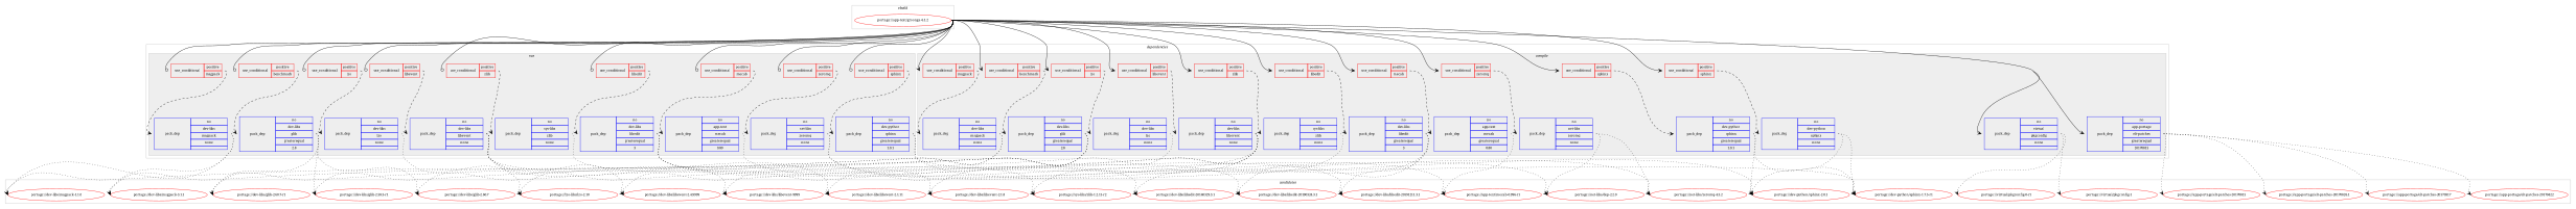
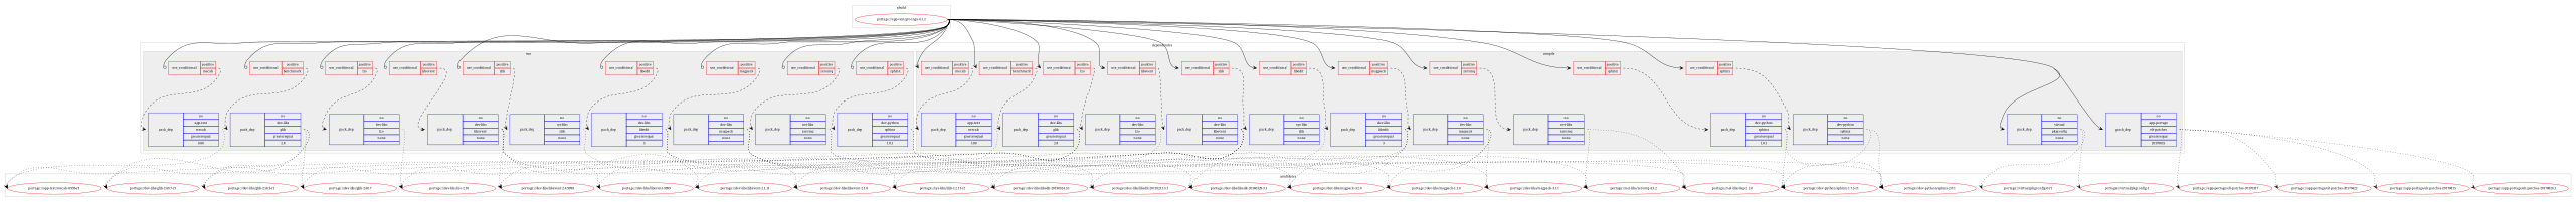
  digraph {
    compound=true
    concentrate=true
    fontname="Noto Serif"
    fontsize=10
    newrank=true
    rankdir=TB
    ranksep=1.5
    node [color=red fontname="Noto Serif" fontsize=10 shape=none]
    edge [arrowhead=vee fontname="Noto Serif" headport=w style=dotted tailport=e weight=100]
    n1 [label="portage://app-text/groonga-6.1.2" width=4 shape=""]
    n2 [color=blue label=<<TABLE BORDER="0" CELLBORDER="1" CELLSPACING="0" CELLPADDING="4" WIDTH="220"><TR><TD ROWSPAN="6" CELLPADDING="30">pack_dep</TD></TR><TR><TD WIDTH="110">no</TD></TR><TR><TD>dev-libs</TD></TR><TR><TD>glib</TD></TR><TR><TD>greaterequal</TD></TR><TR><TD>2.8</TD></TR></TABLE>>]
    n3 [label=<<TABLE BORDER="0" CELLBORDER="1" CELLSPACING="0" CELLPADDING="4"><TR><TD ROWSPAN="3" CELLPADDING="10">use_conditional</TD></TR><TR><TD>positive</TD></TR><TR><TD>benchmark</TD></TR></TABLE>>]
    n4 [color=blue label=<<TABLE BORDER="0" CELLBORDER="1" CELLSPACING="0" CELLPADDING="4" WIDTH="220"><TR><TD ROWSPAN="6" CELLPADDING="30">pack_dep</TD></TR><TR><TD WIDTH="110">no</TD></TR><TR><TD>dev-libs</TD></TR><TR><TD>libedit</TD></TR><TR><TD>greaterequal</TD></TR><TR><TD>3</TD></TR></TABLE>>]
    n5 [label=<<TABLE BORDER="0" CELLBORDER="1" CELLSPACING="0" CELLPADDING="4"><TR><TD ROWSPAN="3" CELLPADDING="10">use_conditional</TD></TR><TR><TD>positive</TD></TR><TR><TD>libedit</TD></TR></TABLE>>]
    n6 [color=blue label=<<TABLE BORDER="0" CELLBORDER="1" CELLSPACING="0" CELLPADDING="4" WIDTH="220"><TR><TD ROWSPAN="6" CELLPADDING="30">pack_dep</TD></TR><TR><TD WIDTH="110">no</TD></TR><TR><TD>dev-libs</TD></TR><TR><TD>libevent</TD></TR><TR><TD>none</TD></TR><TR><TD></TD></TR></TABLE>>]
    n7 [label=<<TABLE BORDER="0" CELLBORDER="1" CELLSPACING="0" CELLPADDING="4"><TR><TD ROWSPAN="3" CELLPADDING="10">use_conditional</TD></TR><TR><TD>positive</TD></TR><TR><TD>libevent</TD></TR></TABLE>>]
    n8 [color=blue label=<<TABLE BORDER="0" CELLBORDER="1" CELLSPACING="0" CELLPADDING="4" WIDTH="220"><TR><TD ROWSPAN="6" CELLPADDING="30">pack_dep</TD></TR><TR><TD WIDTH="110">no</TD></TR><TR><TD>dev-libs</TD></TR><TR><TD>lzo</TD></TR><TR><TD>none</TD></TR><TR><TD></TD></TR></TABLE>>]
    n9 [label=<<TABLE BORDER="0" CELLBORDER="1" CELLSPACING="0" CELLPADDING="4"><TR><TD ROWSPAN="3" CELLPADDING="10">use_conditional</TD></TR><TR><TD>positive</TD></TR><TR><TD>lzo</TD></TR></TABLE>>]
    n10 [color=blue label=<<TABLE BORDER="0" CELLBORDER="1" CELLSPACING="0" CELLPADDING="4" WIDTH="220"><TR><TD ROWSPAN="6" CELLPADDING="30">pack_dep</TD></TR><TR><TD WIDTH="110">no</TD></TR><TR><TD>app-text</TD></TR><TR><TD>mecab</TD></TR><TR><TD>greaterequal</TD></TR><TR><TD>0.80</TD></TR></TABLE>>]
    n11 [label=<<TABLE BORDER="0" CELLBORDER="1" CELLSPACING="0" CELLPADDING="4"><TR><TD ROWSPAN="3" CELLPADDING="10">use_conditional</TD></TR><TR><TD>positive</TD></TR><TR><TD>mecab</TD></TR></TABLE>>]
    n12 [color=blue label=<<TABLE BORDER="0" CELLBORDER="1" CELLSPACING="0" CELLPADDING="4" WIDTH="220"><TR><TD ROWSPAN="6" CELLPADDING="30">pack_dep</TD></TR><TR><TD WIDTH="110">no</TD></TR><TR><TD>dev-libs</TD></TR><TR><TD>msgpack</TD></TR><TR><TD>none</TD></TR><TR><TD></TD></TR></TABLE>>]
    n13 [label=<<TABLE BORDER="0" CELLBORDER="1" CELLSPACING="0" CELLPADDING="4"><TR><TD ROWSPAN="3" CELLPADDING="10">use_conditional</TD></TR><TR><TD>positive</TD></TR><TR><TD>msgpack</TD></TR></TABLE>>]
    n14 [color=blue label=<<TABLE BORDER="0" CELLBORDER="1" CELLSPACING="0" CELLPADDING="4" WIDTH="220"><TR><TD ROWSPAN="6" CELLPADDING="30">pack_dep</TD></TR><TR><TD WIDTH="110">no</TD></TR><TR><TD>dev-python</TD></TR><TR><TD>sphinx</TD></TR><TR><TD>greaterequal</TD></TR><TR><TD>1.0.1</TD></TR></TABLE>>]
    n15 [label=<<TABLE BORDER="0" CELLBORDER="1" CELLSPACING="0" CELLPADDING="4"><TR><TD ROWSPAN="3" CELLPADDING="10">use_conditional</TD></TR><TR><TD>positive</TD></TR><TR><TD>sphinx</TD></TR></TABLE>>]
    n16 [color=blue label=<<TABLE BORDER="0" CELLBORDER="1" CELLSPACING="0" CELLPADDING="4" WIDTH="220"><TR><TD ROWSPAN="6" CELLPADDING="30">pack_dep</TD></TR><TR><TD WIDTH="110">no</TD></TR><TR><TD>dev-python</TD></TR><TR><TD>sphinx</TD></TR><TR><TD>none</TD></TR><TR><TD></TD></TR></TABLE>>]
    n17 [label=<<TABLE BORDER="0" CELLBORDER="1" CELLSPACING="0" CELLPADDING="4"><TR><TD ROWSPAN="3" CELLPADDING="10">use_conditional</TD></TR><TR><TD>positive</TD></TR><TR><TD>sphinx</TD></TR></TABLE>>]
    n18 [color=blue label=<<TABLE BORDER="0" CELLBORDER="1" CELLSPACING="0" CELLPADDING="4" WIDTH="220"><TR><TD ROWSPAN="6" CELLPADDING="30">pack_dep</TD></TR><TR><TD WIDTH="110">no</TD></TR><TR><TD>net-libs</TD></TR><TR><TD>zeromq</TD></TR><TR><TD>none</TD></TR><TR><TD></TD></TR></TABLE>>]
    n19 [label=<<TABLE BORDER="0" CELLBORDER="1" CELLSPACING="0" CELLPADDING="4"><TR><TD ROWSPAN="3" CELLPADDING="10">use_conditional</TD></TR><TR><TD>positive</TD></TR><TR><TD>zeromq</TD></TR></TABLE>>]
    n20 [color=blue label=<<TABLE BORDER="0" CELLBORDER="1" CELLSPACING="0" CELLPADDING="4" WIDTH="220"><TR><TD ROWSPAN="6" CELLPADDING="30">pack_dep</TD></TR><TR><TD WIDTH="110">no</TD></TR><TR><TD>sys-libs</TD></TR><TR><TD>zlib</TD></TR><TR><TD>none</TD></TR><TR><TD></TD></TR></TABLE>>]
    n21 [label=<<TABLE BORDER="0" CELLBORDER="1" CELLSPACING="0" CELLPADDING="4"><TR><TD ROWSPAN="3" CELLPADDING="10">use_conditional</TD></TR><TR><TD>positive</TD></TR><TR><TD>zlib</TD></TR></TABLE>>]
    n22 [color=blue label=<<TABLE BORDER="0" CELLBORDER="1" CELLSPACING="0" CELLPADDING="4" WIDTH="220"><TR><TD ROWSPAN="6" CELLPADDING="30">pack_dep</TD></TR><TR><TD WIDTH="110">no</TD></TR><TR><TD>app-portage</TD></TR><TR><TD>elt-patches</TD></TR><TR><TD>greaterequal</TD></TR><TR><TD>20170815</TD></TR></TABLE>>]
    n23 [color=blue label=<<TABLE BORDER="0" CELLBORDER="1" CELLSPACING="0" CELLPADDING="4" WIDTH="220"><TR><TD ROWSPAN="6" CELLPADDING="30">pack_dep</TD></TR><TR><TD WIDTH="110">no</TD></TR><TR><TD>virtual</TD></TR><TR><TD>pkgconfig</TD></TR><TR><TD>none</TD></TR><TR><TD></TD></TR></TABLE>>]
    n24 [color=blue label=<<TABLE BORDER="0" CELLBORDER="1" CELLSPACING="0" CELLPADDING="4" WIDTH="220"><TR><TD ROWSPAN="6" CELLPADDING="30">pack_dep</TD></TR><TR><TD WIDTH="110">no</TD></TR><TR><TD>dev-libs</TD></TR><TR><TD>glib</TD></TR><TR><TD>greaterequal</TD></TR><TR><TD>2.8</TD></TR></TABLE>>]
    n25 [label=<<TABLE BORDER="0" CELLBORDER="1" CELLSPACING="0" CELLPADDING="4"><TR><TD ROWSPAN="3" CELLPADDING="10">use_conditional</TD></TR><TR><TD>positive</TD></TR><TR><TD>benchmark</TD></TR></TABLE>>]
    n26 [color=blue label=<<TABLE BORDER="0" CELLBORDER="1" CELLSPACING="0" CELLPADDING="4" WIDTH="220"><TR><TD ROWSPAN="6" CELLPADDING="30">pack_dep</TD></TR><TR><TD WIDTH="110">no</TD></TR><TR><TD>dev-libs</TD></TR><TR><TD>libedit</TD></TR><TR><TD>greaterequal</TD></TR><TR><TD>3</TD></TR></TABLE>>]
    n27 [label=<<TABLE BORDER="0" CELLBORDER="1" CELLSPACING="0" CELLPADDING="4"><TR><TD ROWSPAN="3" CELLPADDING="10">use_conditional</TD></TR><TR><TD>positive</TD></TR><TR><TD>libedit</TD></TR></TABLE>>]
    n28 [color=blue label=<<TABLE BORDER="0" CELLBORDER="1" CELLSPACING="0" CELLPADDING="4" WIDTH="220"><TR><TD ROWSPAN="6" CELLPADDING="30">pack_dep</TD></TR><TR><TD WIDTH="110">no</TD></TR><TR><TD>dev-libs</TD></TR><TR><TD>libevent</TD></TR><TR><TD>none</TD></TR><TR><TD></TD></TR></TABLE>>]
    n29 [label=<<TABLE BORDER="0" CELLBORDER="1" CELLSPACING="0" CELLPADDING="4"><TR><TD ROWSPAN="3" CELLPADDING="10">use_conditional</TD></TR><TR><TD>positive</TD></TR><TR><TD>libevent</TD></TR></TABLE>>]
    n30 [color=blue label=<<TABLE BORDER="0" CELLBORDER="1" CELLSPACING="0" CELLPADDING="4" WIDTH="220"><TR><TD ROWSPAN="6" CELLPADDING="30">pack_dep</TD></TR><TR><TD WIDTH="110">no</TD></TR><TR><TD>dev-libs</TD></TR><TR><TD>lzo</TD></TR><TR><TD>none</TD></TR><TR><TD></TD></TR></TABLE>>]
    n31 [label=<<TABLE BORDER="0" CELLBORDER="1" CELLSPACING="0" CELLPADDING="4"><TR><TD ROWSPAN="3" CELLPADDING="10">use_conditional</TD></TR><TR><TD>positive</TD></TR><TR><TD>lzo</TD></TR></TABLE>>]
    n32 [color=blue label=<<TABLE BORDER="0" CELLBORDER="1" CELLSPACING="0" CELLPADDING="4" WIDTH="220"><TR><TD ROWSPAN="6" CELLPADDING="30">pack_dep</TD></TR><TR><TD WIDTH="110">no</TD></TR><TR><TD>dev-libs</TD></TR><TR><TD>msgpack</TD></TR><TR><TD>none</TD></TR><TR><TD></TD></TR></TABLE>>]
    n33 [label=<<TABLE BORDER="0" CELLBORDER="1" CELLSPACING="0" CELLPADDING="4"><TR><TD ROWSPAN="3" CELLPADDING="10">use_conditional</TD></TR><TR><TD>positive</TD></TR><TR><TD>msgpack</TD></TR></TABLE>>]
    n34 [color=blue label=<<TABLE BORDER="0" CELLBORDER="1" CELLSPACING="0" CELLPADDING="4" WIDTH="220"><TR><TD ROWSPAN="6" CELLPADDING="30">pack_dep</TD></TR><TR><TD WIDTH="110">no</TD></TR><TR><TD>app-text</TD></TR><TR><TD>mecab</TD></TR><TR><TD>greaterequal</TD></TR><TR><TD>0.80</TD></TR></TABLE>>]
    n35 [label=<<TABLE BORDER="0" CELLBORDER="1" CELLSPACING="0" CELLPADDING="4"><TR><TD ROWSPAN="3" CELLPADDING="10">use_conditional</TD></TR><TR><TD>positive</TD></TR><TR><TD>mecab</TD></TR></TABLE>>]
    n36 [color=blue label=<<TABLE BORDER="0" CELLBORDER="1" CELLSPACING="0" CELLPADDING="4" WIDTH="220"><TR><TD ROWSPAN="6" CELLPADDING="30">pack_dep</TD></TR><TR><TD WIDTH="110">no</TD></TR><TR><TD>dev-python</TD></TR><TR><TD>sphinx</TD></TR><TR><TD>greaterequal</TD></TR><TR><TD>1.0.1</TD></TR></TABLE>>]
    n37 [label=<<TABLE BORDER="0" CELLBORDER="1" CELLSPACING="0" CELLPADDING="4"><TR><TD ROWSPAN="3" CELLPADDING="10">use_conditional</TD></TR><TR><TD>positive</TD></TR><TR><TD>sphinx</TD></TR></TABLE>>]
    n38 [color=blue label=<<TABLE BORDER="0" CELLBORDER="1" CELLSPACING="0" CELLPADDING="4" WIDTH="220"><TR><TD ROWSPAN="6" CELLPADDING="30">pack_dep</TD></TR><TR><TD WIDTH="110">no</TD></TR><TR><TD>net-libs</TD></TR><TR><TD>zeromq</TD></TR><TR><TD>none</TD></TR><TR><TD></TD></TR></TABLE>>]
    n39 [label=<<TABLE BORDER="0" CELLBORDER="1" CELLSPACING="0" CELLPADDING="4"><TR><TD ROWSPAN="3" CELLPADDING="10">use_conditional</TD></TR><TR><TD>positive</TD></TR><TR><TD>zeromq</TD></TR></TABLE>>]
    n40 [color=blue label=<<TABLE BORDER="0" CELLBORDER="1" CELLSPACING="0" CELLPADDING="4" WIDTH="220"><TR><TD ROWSPAN="6" CELLPADDING="30">pack_dep</TD></TR><TR><TD WIDTH="110">no</TD></TR><TR><TD>sys-libs</TD></TR><TR><TD>zlib</TD></TR><TR><TD>none</TD></TR><TR><TD></TD></TR></TABLE>>]
    n41 [label=<<TABLE BORDER="0" CELLBORDER="1" CELLSPACING="0" CELLPADDING="4"><TR><TD ROWSPAN="3" CELLPADDING="10">use_conditional</TD></TR><TR><TD>positive</TD></TR><TR><TD>zlib</TD></TR></TABLE>>]
    n42 [label="portage://dev-libs/libevent-9999" width=4 shape=""]
    n43 [label="portage://dev-libs/libevent-2.4.9999" width=4 shape=""]
    n44 [label="portage://dev-libs/libevent-2.1.8" width=4 shape=""]
    n45 [label="portage://dev-libs/libevent-2.1.11" width=4 shape=""]
    n46 [label="portage://dev-libs/glib-2.60.7-r1" width=4 shape=""]
    n47 [label="portage://dev-libs/glib-2.60.7" width=4 shape=""]
    n48 [label="portage://dev-libs/glib-2.58.3-r1" width=4 shape=""]
    n49 [label="portage://dev-libs/libedit-20191211.3.1" width=4 shape=""]
    n50 [label="portage://dev-libs/libedit-20190324.3.1" width=4 shape=""]
    n51 [label="portage://dev-libs/libedit-20140329.3.1" width=4 shape=""]
-   n52 [label="portage://lzo-libs/lzo-2.10" width=4 shape=""]
+   n52 [label="portage://dev-libs/lzo-2.10" width=4 shape=""]
    n53 [label="portage://app-text/mecab-0.996-r1" width=4 shape=""]
+   n54 [label="portage://dev-libs/msgpack-3.2.0" width=4 shape=""]
    n55 [label="portage://dev-libs/msgpack-3.1.1" width=4 shape=""]
    n56 [label="portage://dev-libs/msgpack-1.1.0" width=4 shape=""]
    n57 [label="portage://dev-python/sphinx-2.0.1" width=4 shape=""]
    n58 [label="portage://dev-python/sphinx-1.7.5-r1" width=4 shape=""]
    n59 [label="portage://net-libs/zeromq-4.3.2" width=4 shape=""]
    n60 [label="portage://net-libs/dep-2.2.0" width=4 shape=""]
    n61 [label="portage://sys-libs/zlib-1.2.11-r2" width=4 shape=""]
    n62 [label="portage://app-portage/elt-patches-20170826.1" width=4 shape=""]
    n63 [label="portage://app-portage/elt-patches-20170815" width=4 shape=""]
    n64 [label="portage://app-portage/elt-patches-20170422" width=4 shape=""]
    n65 [label="portage://app-portage/elt-patches-20170317" width=4 shape=""]
    n66 [label="portage://virtual/pkgconfig-1" width=4 shape=""]
    n67 [label="portage://virtual/pkgconfig-0-r1" width=4 shape=""]
    subgraph cluster_1 {
      color=gray
      label=<<i>ebuild</i>>
      rank=same
      n1
    }
    subgraph cluster_2 {
      color=gray
      label=<<i>dependencies</i>>
      subgraph cluster_3 {
        color=gray
        fillcolor="#eeeeee"
        label=<<i>compile</i>>
        style=filled
        subgraph sub_4 {
          color=gray
          fillcolor="#eeeeee"
          label=<<i>compile</i>>
          style=filled
          n3
          subgraph sub_5 {
            color=gray
            fillcolor="#eeeeee"
            label=<<i>compile</i>>
            style=filled
            n2
          }
        }
        subgraph sub_6 {
          color=gray
          fillcolor="#eeeeee"
          label=<<i>compile</i>>
          style=filled
          n5
          subgraph sub_7 {
            color=gray
            fillcolor="#eeeeee"
            label=<<i>compile</i>>
            style=filled
            n4
          }
        }
        subgraph sub_8 {
          color=gray
          fillcolor="#eeeeee"
          label=<<i>compile</i>>
          style=filled
          n7
          subgraph sub_9 {
            color=gray
            fillcolor="#eeeeee"
            label=<<i>compile</i>>
            style=filled
            n6
          }
        }
        subgraph sub_10 {
          color=gray
          fillcolor="#eeeeee"
          label=<<i>compile</i>>
          style=filled
          n9
          subgraph sub_11 {
            color=gray
            fillcolor="#eeeeee"
            label=<<i>compile</i>>
            style=filled
            n8
          }
        }
        subgraph sub_12 {
          color=gray
          fillcolor="#eeeeee"
          label=<<i>compile</i>>
          style=filled
          n11
          subgraph sub_13 {
            color=gray
            fillcolor="#eeeeee"
            label=<<i>compile</i>>
            style=filled
            n10
          }
        }
        subgraph sub_14 {
          color=gray
          fillcolor="#eeeeee"
          label=<<i>compile</i>>
          style=filled
          n13
          subgraph sub_15 {
            color=gray
            fillcolor="#eeeeee"
            label=<<i>compile</i>>
            style=filled
            n12
          }
        }
        subgraph sub_16 {
          color=gray
          fillcolor="#eeeeee"
          label=<<i>compile</i>>
          style=filled
          n15
          subgraph sub_17 {
            color=gray
            fillcolor="#eeeeee"
            label=<<i>compile</i>>
            style=filled
            n14
          }
        }
        subgraph sub_18 {
          color=gray
          fillcolor="#eeeeee"
          label=<<i>compile</i>>
          style=filled
          n17
          subgraph sub_19 {
            color=gray
            fillcolor="#eeeeee"
            label=<<i>compile</i>>
            style=filled
            n16
          }
        }
        subgraph sub_20 {
          color=gray
          fillcolor="#eeeeee"
          label=<<i>compile</i>>
          style=filled
          n19
          subgraph sub_21 {
            color=gray
            fillcolor="#eeeeee"
            label=<<i>compile</i>>
            style=filled
            n18
          }
        }
        subgraph sub_22 {
          color=gray
          fillcolor="#eeeeee"
          label=<<i>compile</i>>
          style=filled
          n21
          subgraph sub_23 {
            color=gray
            fillcolor="#eeeeee"
            label=<<i>compile</i>>
            style=filled
            n20
          }
        }
        subgraph sub_24 {
          color=gray
          fillcolor="#eeeeee"
          label=<<i>compile</i>>
          style=filled
          n22
        }
        subgraph sub_25 {
          color=gray
          fillcolor="#eeeeee"
          label=<<i>compile</i>>
          style=filled
          n23
        }
      }
      subgraph cluster_26 {
        color=gray
        fillcolor="#eeeeee"
        label=<<i>compile and run</i>>
        style=filled
      }
      subgraph cluster_27 {
        color=gray
        fillcolor="#eeeeee"
        label=<<i>run</i>>
        style=filled
        subgraph sub_28 {
          color=gray
          fillcolor="#eeeeee"
          label=<<i>run</i>>
          style=filled
          n25
          subgraph sub_29 {
            color=gray
            fillcolor="#eeeeee"
            label=<<i>run</i>>
            style=filled
            n24
          }
        }
        subgraph sub_30 {
          color=gray
          fillcolor="#eeeeee"
          label=<<i>run</i>>
          style=filled
          n27
          subgraph sub_31 {
            color=gray
            fillcolor="#eeeeee"
            label=<<i>run</i>>
            style=filled
            n26
          }
        }
        subgraph sub_32 {
          color=gray
          fillcolor="#eeeeee"
          label=<<i>run</i>>
          style=filled
          n29
          subgraph sub_33 {
            color=gray
            fillcolor="#eeeeee"
            label=<<i>run</i>>
            style=filled
            n28
          }
        }
        subgraph sub_34 {
          color=gray
          fillcolor="#eeeeee"
          label=<<i>run</i>>
          style=filled
          n31
          subgraph sub_35 {
            color=gray
            fillcolor="#eeeeee"
            label=<<i>run</i>>
            style=filled
            n30
          }
        }
        subgraph sub_36 {
          color=gray
          fillcolor="#eeeeee"
          label=<<i>run</i>>
          style=filled
          n33
          subgraph sub_37 {
            color=gray
            fillcolor="#eeeeee"
            label=<<i>run</i>>
            style=filled
            n32
          }
        }
        subgraph sub_38 {
          color=gray
          fillcolor="#eeeeee"
          label=<<i>run</i>>
          style=filled
          n35
          subgraph sub_39 {
            color=gray
            fillcolor="#eeeeee"
            label=<<i>run</i>>
            style=filled
            n34
          }
        }
        subgraph sub_40 {
          color=gray
          fillcolor="#eeeeee"
          label=<<i>run</i>>
          style=filled
          n37
          subgraph sub_41 {
            color=gray
            fillcolor="#eeeeee"
            label=<<i>run</i>>
            style=filled
            n36
          }
        }
        subgraph sub_42 {
          color=gray
          fillcolor="#eeeeee"
          label=<<i>run</i>>
          style=filled
          n39
          subgraph sub_43 {
            color=gray
            fillcolor="#eeeeee"
            label=<<i>run</i>>
            style=filled
            n38
          }
        }
        subgraph sub_44 {
          color=gray
          fillcolor="#eeeeee"
          label=<<i>run</i>>
          style=filled
          n41
          subgraph sub_45 {
            color=gray
            fillcolor="#eeeeee"
            label=<<i>run</i>>
            style=filled
            n40
          }
        }
      }
    }
    subgraph cluster_46 {
      color=gray
      label=<<i>candidates</i>>
      rank=same
      subgraph sub_47 {
        color=black
        label=<<i>candidates</i>>
        nodesep=1
        rank=same
        n42
        n43
        n44
        n45
      }
      subgraph sub_48 {
        color=black
        label=<<i>candidates</i>>
        nodesep=1
        rank=same
        n46
        n47
        n48
      }
      subgraph sub_49 {
        color=black
        label=<<i>candidates</i>>
        nodesep=1
        rank=same
        n49
        n50
        n51
      }
      subgraph sub_50 {
        color=black
        label=<<i>candidates</i>>
        nodesep=1
        rank=same
        n52
      }
      subgraph sub_51 {
        color=black
        label=<<i>candidates</i>>
        nodesep=1
        rank=same
        n53
      }
      subgraph sub_52 {
        color=black
        label=<<i>candidates</i>>
        nodesep=1
        rank=same
+       n54
        n55
        n56
      }
      subgraph sub_53 {
        color=black
        label=<<i>candidates</i>>
        nodesep=1
        rank=same
        n57
        n58
      }
      subgraph sub_54 {
        color=black
        label=<<i>candidates</i>>
        nodesep=1
        rank=same
        n57
        n58
      }
      subgraph sub_55 {
        color=black
        label=<<i>candidates</i>>
        nodesep=1
        rank=same
        n59
        n60
      }
      subgraph sub_56 {
        color=black
        label=<<i>candidates</i>>
        nodesep=1
        rank=same
        n61
      }
      subgraph sub_57 {
        color=black
        label=<<i>candidates</i>>
        nodesep=1
        rank=same
        n62
        n63
        n64
        n65
      }
      subgraph sub_58 {
        color=black
        label=<<i>candidates</i>>
        nodesep=1
        rank=same
        n66
        n67
      }
      subgraph sub_59 {
        color=black
        label=<<i>candidates</i>>
        nodesep=1
        rank=same
        n46
        n47
        n48
      }
      subgraph sub_60 {
        color=black
        label=<<i>candidates</i>>
        nodesep=1
        rank=same
        n49
        n50
        n51
      }
      subgraph sub_61 {
        color=black
        label=<<i>candidates</i>>
        nodesep=1
        rank=same
        n42
        n43
        n44
        n45
      }
      subgraph sub_62 {
        color=black
        label=<<i>candidates</i>>
        nodesep=1
        rank=same
        n52
      }
      subgraph sub_63 {
        color=black
        label=<<i>candidates</i>>
        nodesep=1
        rank=same
        n53
      }
      subgraph sub_64 {
        color=black
        label=<<i>candidates</i>>
        nodesep=1
        rank=same
+       n54
        n55
        n56
      }
      subgraph sub_65 {
        color=black
        label=<<i>candidates</i>>
        nodesep=1
        rank=same
        n57
        n58
      }
      subgraph sub_66 {
        color=black
        label=<<i>candidates</i>>
        nodesep=1
        rank=same
        n59
        n60
      }
      subgraph sub_67 {
        color=black
        label=<<i>candidates</i>>
        nodesep=1
        rank=same
        n61
      }
    }
    n1 -> n3 [style=solid weight=20]
    n1 -> n5 [style=solid weight=20]
    n1 -> n7 [style=solid weight=20]
    n1 -> n9 [style=solid weight=20]
    n1 -> n11 [style=solid weight=20]
    n1 -> n13 [style=solid weight=20]
    n1 -> n15 [style=solid weight=20]
    n1 -> n17 [style=solid weight=20]
    n1 -> n19 [style=solid weight=20]
    n1 -> n21 [style=solid weight=20]
    n1 -> n22 [style=solid weight=20]
    n1 -> n23 [style=solid weight=20]
    n1 -> n25 [arrowhead=odot style=solid weight=20]
    n1 -> n27 [arrowhead=odot style=solid weight=20]
    n1 -> n29 [arrowhead=odot style=solid weight=20]
    n1 -> n31 [arrowhead=odot style=solid weight=20]
    n1 -> n33 [arrowhead=odot style=solid weight=20]
    n1 -> n35 [arrowhead=odot style=solid weight=20]
    n1 -> n37 [arrowhead=odot style=solid weight=20]
    n1 -> n39 [arrowhead=odot style=solid weight=20]
    n1 -> n41 [arrowhead=odot style=solid weight=20]
    n2 -> n46
    n2 -> n47
    n2 -> n48
    n3 -> n2 [style=dashed weight=20]
    n4 -> n49
    n4 -> n50
    n4 -> n51
    n5 -> n4 [style=dashed weight=20]
    n6 -> n42
    n6 -> n43
    n6 -> n44
    n6 -> n45
    n7 -> n6 [style=dashed weight=20]
    n8 -> n52
    n9 -> n8 [style=dashed weight=20]
    n10 -> n53
    n11 -> n10 [style=dashed weight=20]
+   n12 -> n54
    n12 -> n55
    n12 -> n56
    n13 -> n12 [style=dashed weight=20]
    n14 -> n57
    n14 -> n58
    n15 -> n14 [style=dashed weight=20]
    n16 -> n57
    n16 -> n58
    n17 -> n16 [style=dashed weight=20]
    n18 -> n59
    n18 -> n60
    n19 -> n18 [style=dashed weight=20]
    n20 -> n61
    n21 -> n20 [style=dashed weight=20]
    n22 -> n62
    n22 -> n63
    n22 -> n64
    n22 -> n65
    n23 -> n66
    n23 -> n67
    n24 -> n46
    n24 -> n47
    n24 -> n48
    n25 -> n24 [style=dashed weight=20]
    n26 -> n49
    n26 -> n50
    n26 -> n51
    n27 -> n26 [style=dashed weight=20]
    n28 -> n42
    n28 -> n43
    n28 -> n44
    n28 -> n45
    n29 -> n28 [style=dashed weight=20]
    n30 -> n52
    n31 -> n30 [style=dashed weight=20]
+   n32 -> n54
    n32 -> n55
    n32 -> n56
    n33 -> n32 [style=dashed weight=20]
    n34 -> n53
    n35 -> n34 [style=dashed weight=20]
    n36 -> n57
    n36 -> n58
    n37 -> n36 [style=dashed weight=20]
    n38 -> n59
    n38 -> n60
    n39 -> n38 [style=dashed weight=20]
    n40 -> n61
    n41 -> n40 [style=dashed weight=20]
  }
